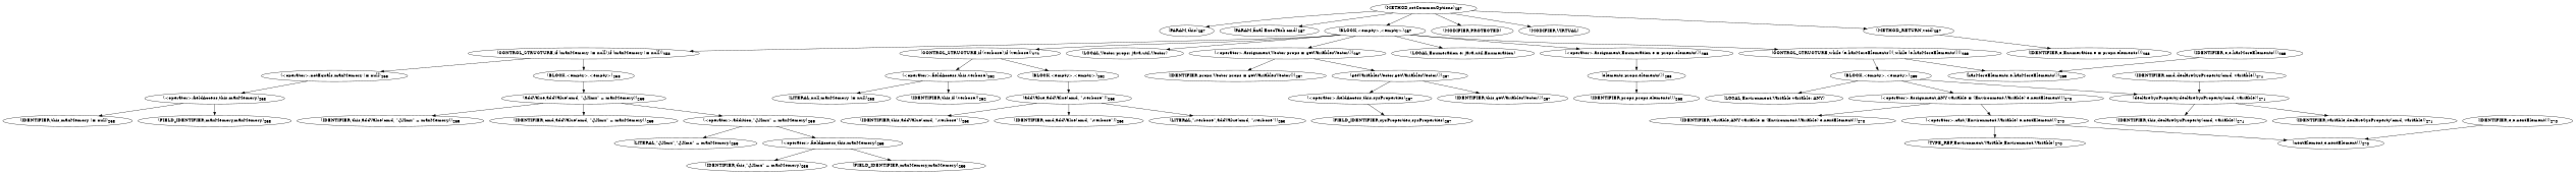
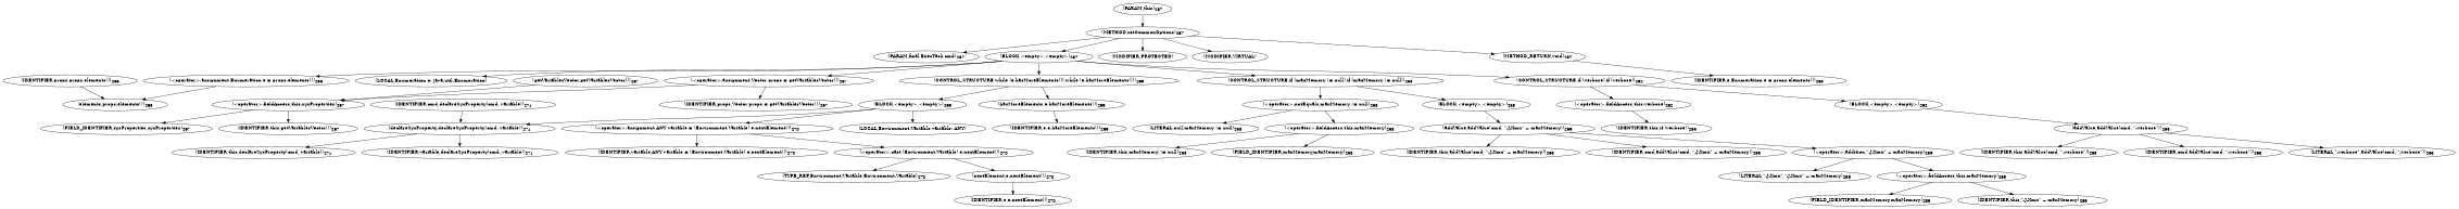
  digraph {
    n1 [label=<(METHOD,setCommonOptions)<SUB>257</SUB>>]
    n2 [label=<(PARAM,this)<SUB>257</SUB>>]
    n3 [label=<(PARAM,final ExecTask cmd)<SUB>257</SUB>>]
    n4 [label=<(BLOCK,&lt;empty&gt;,&lt;empty&gt;)<SUB>257</SUB>>]
    n5 [label=<(MODIFIER,PROTECTED)>]
    n6 [label=<(MODIFIER,VIRTUAL)>]
    n7 [label=<(METHOD_RETURN,void)<SUB>257</SUB>>]
    n8 [label=<(CONTROL_STRUCTURE,if (maxMemory != null),if (maxMemory != null))<SUB>258</SUB>>]
-   n9 [label=<(CONTROL_STRUCTURE,if (verbose),if (verbose))<SUB>272</SUB>>]
-   n10 [label=<(LOCAL,Vector props: java.util.Vector)>]
+   n9 [label=<(CONTROL_STRUCTURE,if (verbose),if (verbose))<SUB>262</SUB>>]
    n11 [label=<(&lt;operator&gt;.assignment,Vector props = getVariablesVector())<SUB>267</SUB>>]
    n12 [label=<(LOCAL,Enumeration e: java.util.Enumeration)>]
    n13 [label=<(&lt;operator&gt;.assignment,Enumeration e = props.elements())<SUB>268</SUB>>]
    n14 [label=<(CONTROL_STRUCTURE,while (e.hasMoreElements()),while (e.hasMoreElements()))<SUB>269</SUB>>]
    n15 [label=<(IDENTIFIER,e,Enumeration e = props.elements())<SUB>268</SUB>>]
    n16 [label=<(&lt;operator&gt;.notEquals,maxMemory != null)<SUB>258</SUB>>]
    n17 [label=<(BLOCK,&lt;empty&gt;,&lt;empty&gt;)<SUB>258</SUB>>]
    n18 [label=<(&lt;operator&gt;.fieldAccess,this.verbose)<SUB>262</SUB>>]
    n19 [label=<(BLOCK,&lt;empty&gt;,&lt;empty&gt;)<SUB>262</SUB>>]
    n20 [label=<(IDENTIFIER,props,Vector props = getVariablesVector())<SUB>267</SUB>>]
    n21 [label=<(getVariablesVector,getVariablesVector())<SUB>267</SUB>>]
    n22 [label=<(elements,props.elements())<SUB>268</SUB>>]
    n23 [label=<(hasMoreElements,e.hasMoreElements())<SUB>269</SUB>>]
    n24 [label=<(BLOCK,&lt;empty&gt;,&lt;empty&gt;)<SUB>269</SUB>>]
    n25 [label=<(&lt;operator&gt;.fieldAccess,this.maxMemory)<SUB>258</SUB>>]
    n26 [label=<(LITERAL,null,maxMemory != null)<SUB>258</SUB>>]
    n27 [label=<(addValue,addValue(cmd, &quot;-J-Xmx&quot; + maxMemory))<SUB>259</SUB>>]
    n28 [label=<(IDENTIFIER,this,maxMemory != null)<SUB>258</SUB>>]
    n29 [label=<(FIELD_IDENTIFIER,maxMemory,maxMemory)<SUB>258</SUB>>]
    n30 [label=<(IDENTIFIER,this,addValue(cmd, &quot;-J-Xmx&quot; + maxMemory))<SUB>259</SUB>>]
    n31 [label=<(IDENTIFIER,cmd,addValue(cmd, &quot;-J-Xmx&quot; + maxMemory))<SUB>259</SUB>>]
    n32 [label=<(&lt;operator&gt;.addition,&quot;-J-Xmx&quot; + maxMemory)<SUB>259</SUB>>]
    n33 [label=<(LITERAL,&quot;-J-Xmx&quot;,&quot;-J-Xmx&quot; + maxMemory)<SUB>259</SUB>>]
    n34 [label=<(&lt;operator&gt;.fieldAccess,this.maxMemory)<SUB>259</SUB>>]
    n35 [label=<(IDENTIFIER,this,&quot;-J-Xmx&quot; + maxMemory)<SUB>259</SUB>>]
    n36 [label=<(FIELD_IDENTIFIER,maxMemory,maxMemory)<SUB>259</SUB>>]
-   n37 [label=<(IDENTIFIER,this,if (verbose))<SUB>262</SUB>>]
+   n37 [label=<(IDENTIFIER,this,if (verbose))<SUB>263</SUB>>]
    n38 [label=<(addValue,addValue(cmd, &quot;-verbose&quot;))<SUB>263</SUB>>]
    n39 [label=<(IDENTIFIER,this,addValue(cmd, &quot;-verbose&quot;))<SUB>263</SUB>>]
    n40 [label=<(IDENTIFIER,cmd,addValue(cmd, &quot;-verbose&quot;))<SUB>263</SUB>>]
    n41 [label=<(LITERAL,&quot;-verbose&quot;,addValue(cmd, &quot;-verbose&quot;))<SUB>263</SUB>>]
    n42 [label=<(&lt;operator&gt;.fieldAccess,this.sysProperties)<SUB>267</SUB>>]
    n43 [label=<(IDENTIFIER,this,getVariablesVector())<SUB>267</SUB>>]
    n44 [label=<(FIELD_IDENTIFIER,sysProperties,sysProperties)<SUB>267</SUB>>]
    n45 [label=<(IDENTIFIER,props,props.elements())<SUB>268</SUB>>]
    n46 [label=<(IDENTIFIER,e,e.hasMoreElements())<SUB>269</SUB>>]
    n47 [label=<(LOCAL,Environment.Variable variable: ANY)>]
    n48 [label=<(&lt;operator&gt;.assignment,ANY variable = (Environment.Variable) e.nextElement())<SUB>270</SUB>>]
    n49 [label=<(declareSysProperty,declareSysProperty(cmd, variable))<SUB>271</SUB>>]
    n50 [label=<(IDENTIFIER,variable,ANY variable = (Environment.Variable) e.nextElement())<SUB>270</SUB>>]
    n51 [label=<(&lt;operator&gt;.cast,(Environment.Variable) e.nextElement())<SUB>270</SUB>>]
    n52 [label=<(IDENTIFIER,this,declareSysProperty(cmd, variable))<SUB>271</SUB>>]
    n53 [label=<(IDENTIFIER,variable,declareSysProperty(cmd, variable))<SUB>271</SUB>>]
    n54 [label=<(TYPE_REF,Environment.Variable,Environment.Variable)<SUB>270</SUB>>]
    n55 [label=<(nextElement,e.nextElement())<SUB>270</SUB>>]
    n56 [label=<(IDENTIFIER,e,e.nextElement())<SUB>270</SUB>>]
    n57 [label=<(IDENTIFIER,cmd,declareSysProperty(cmd, variable))<SUB>271</SUB>>]
-   n1 -> n2
+   n2 -> n1
    n1 -> n3
    n1 -> n4
    n1 -> n5
    n1 -> n6
    n1 -> n7
    n4 -> n8
    n4 -> n9
-   n4 -> n10
    n4 -> n11
    n4 -> n12
    n4 -> n13
    n4 -> n14
    n7 -> n15
    n8 -> n16
    n8 -> n17
    n9 -> n18
    n9 -> n19
    n11 -> n20
-   n11 -> n21
+   n11 -> n42
    n13 -> n22
    n14 -> n23
    n14 -> n24
    n16 -> n25
-   n18 -> n26
+   n16 -> n26
    n17 -> n27
    n18 -> n37
    n19 -> n38
    n21 -> n42
-   n22 -> n45
-   n46 -> n23
+   n45 -> n22
+   n23 -> n46
    n24 -> n47
    n24 -> n48
    n24 -> n49
    n25 -> n28
    n25 -> n29
    n27 -> n30
    n27 -> n31
    n27 -> n32
    n32 -> n33
    n32 -> n34
    n34 -> n35
    n34 -> n36
    n38 -> n39
    n38 -> n40
    n38 -> n41
-   n21 -> n43
+   n42 -> n43
    n42 -> n44
    n48 -> n50
    n48 -> n51
    n49 -> n52
    n49 -> n53
    n51 -> n54
    n51 -> n55
-   n56 -> n55
+   n55 -> n56
    n57 -> n49
  }
